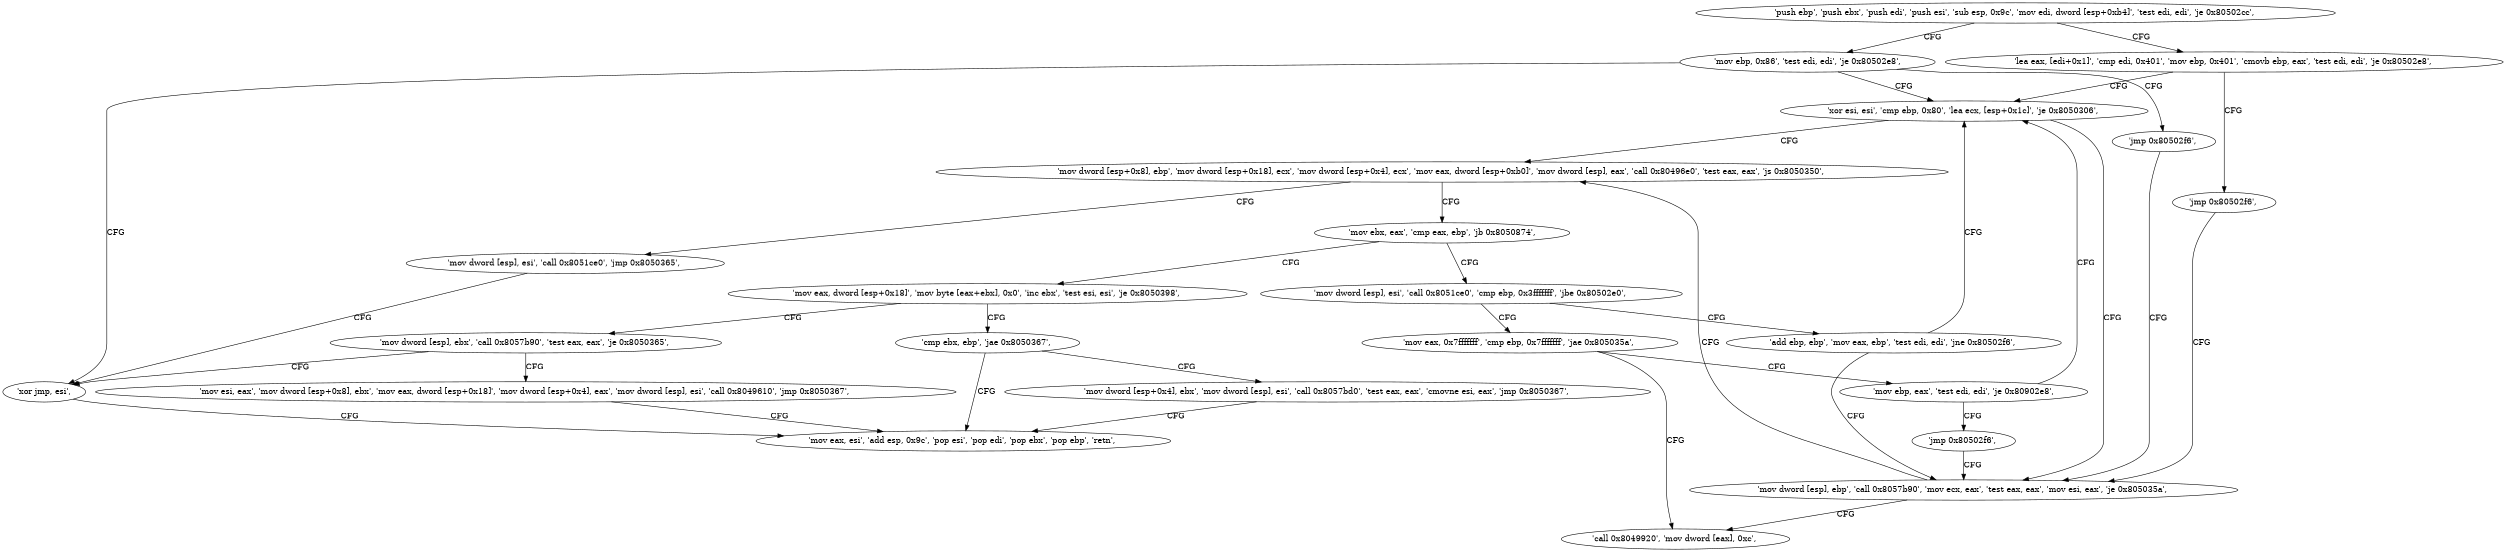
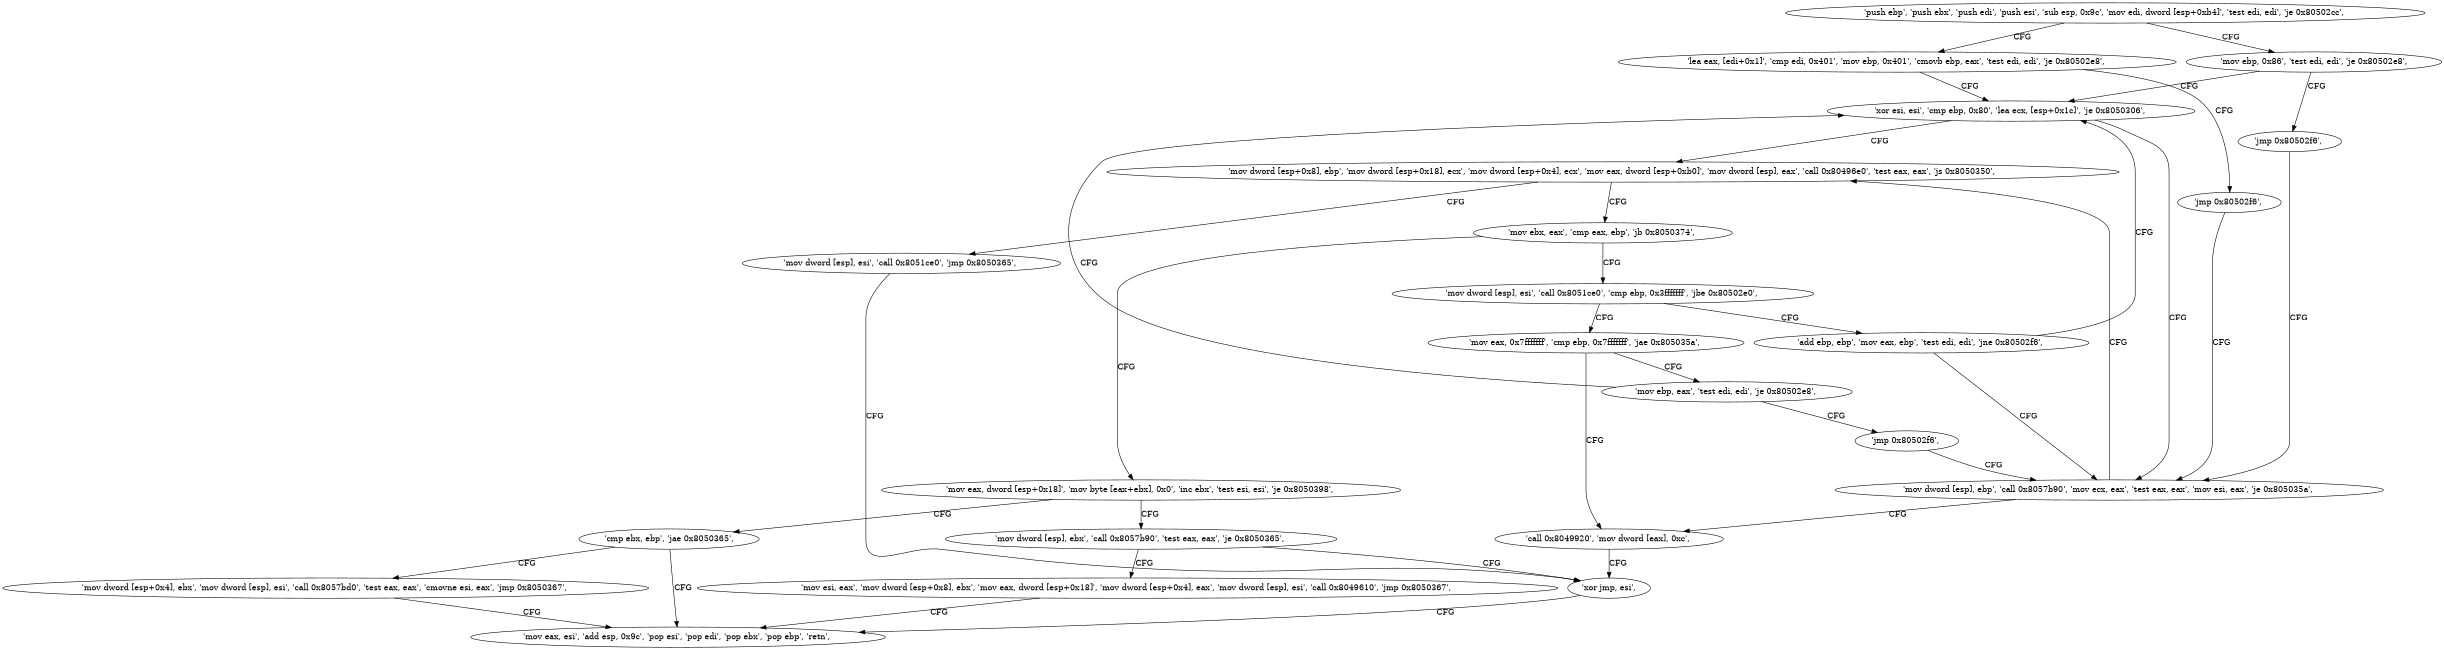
  digraph {
    n1 [label="'push ebp', 'push ebx', 'push edi', 'push esi', 'sub esp, 0x9c', 'mov edi, dword [esp+0xb4]', 'test edi, edi', 'je 0x80502cc', "]
    n2 [label="'mov ebp, 0x86', 'test edi, edi', 'je 0x80502e8',"]
    n3 [label="'lea eax, [edi+0x1]', 'cmp edi, 0x401', 'mov ebp, 0x401', 'cmovb ebp, eax', 'test edi, edi', 'je 0x80502e8', "]
    n4 [label="'xor esi, esi', 'cmp ebp, 0x80', 'lea ecx, [esp+0x1c]', 'je 0x8050306', "]
    n5 [label="'jmp 0x80502f6', "]
    n6 [label="'jmp 0x80502f6', "]
    n7 [label="'mov dword [esp+0x8], ebp', 'mov dword [esp+0x18], ecx', 'mov dword [esp+0x4], ecx', 'mov eax, dword [esp+0xb0]', 'mov dword [esp], eax', 'call 0x80496e0', 'test eax, eax', 'js 0x8050350', "]
    n8 [label="'mov dword [esp], ebp', 'call 0x8057b90', 'mov ecx, eax', 'test eax, eax', 'mov esi, eax', 'je 0x805035a', "]
    n9 [label="'mov dword [esp], esi', 'call 0x8051ce0', 'jmp 0x8050365', "]
-   n10 [label="'mov ebx, eax', 'cmp eax, ebp', 'jb 0x8050874',"]
+   n10 [label="'mov ebx, eax', 'cmp eax, ebp', 'jb 0x8050374', "]
    n11 [label="'call 0x8049920', 'mov dword [eax], 0xc', "]
    n12 [label="'xor jmp, esi',"]
    n13 [label="'mov eax, dword [esp+0x18]', 'mov byte [eax+ebx], 0x0', 'inc ebx', 'test esi, esi', 'je 0x8050398', "]
    n14 [label="'mov dword [esp], esi', 'call 0x8051ce0', 'cmp ebp, 0x3fffffff', 'jbe 0x80502e0', "]
    n15 [label="'mov eax, esi', 'add esp, 0x9c', 'pop esi', 'pop edi', 'pop ebx', 'pop ebp', 'retn', "]
    n16 [label="'mov dword [esp], ebx', 'call 0x8057b90', 'test eax, eax', 'je 0x8050365', "]
-   n17 [label="'cmp ebx, ebp', 'jae 0x8050367', "]
+   n17 [label="'cmp ebx, ebp', 'jae 0x8050365',"]
    n18 [label="'add ebp, ebp', 'mov eax, ebp', 'test edi, edi', 'jne 0x80502f6', "]
    n19 [label="'mov eax, 0x7fffffff', 'cmp ebp, 0x7fffffff', 'jae 0x805035a', "]
    n20 [label="'mov esi, eax', 'mov dword [esp+0x8], ebx', 'mov eax, dword [esp+0x18]', 'mov dword [esp+0x4], eax', 'mov dword [esp], esi', 'call 0x8049610', 'jmp 0x8050367', "]
    n21 [label="'mov dword [esp+0x4], ebx', 'mov dword [esp], esi', 'call 0x8057bd0', 'test eax, eax', 'cmovne esi, eax', 'jmp 0x8050367', "]
-   n22 [label="'mov ebp, eax', 'test edi, edi', 'je 0x80902e8',"]
+   n22 [label="'mov ebp, eax', 'test edi, edi', 'je 0x80502e8', "]
    n23 [label="'jmp 0x80502f6', "]
    n1 -> n2 [label=CFG]
    n1 -> n3 [label=CFG]
    n2 -> n4 [label=CFG]
    n2 -> n5 [label=CFG]
    n3 -> n4 [label=CFG]
    n3 -> n6 [label=CFG]
    n4 -> n7 [label=CFG]
    n4 -> n8 [label=CFG]
    n5 -> n8 [label=CFG]
    n6 -> n8 [label=CFG]
    n7 -> n9 [label=CFG]
    n7 -> n10 [label=CFG]
    n8 -> n7 [label=CFG]
    n8 -> n11 [label=CFG]
    n9 -> n12 [label=CFG]
    n10 -> n13 [label=CFG]
    n10 -> n14 [label=CFG]
-   n2 -> n12 [label=CFG]
+   n11 -> n12 [label=CFG]
    n12 -> n15 [label=CFG]
    n13 -> n16 [label=CFG]
    n13 -> n17 [label=CFG]
    n14 -> n18 [label=CFG]
    n14 -> n19 [label=CFG]
    n16 -> n12 [label=CFG]
    n16 -> n20 [label=CFG]
    n17 -> n15 [label=CFG]
    n17 -> n21 [label=CFG]
    n18 -> n4 [label=CFG]
    n18 -> n8 [label=CFG]
    n19 -> n11 [label=CFG]
    n19 -> n22 [label=CFG]
    n20 -> n15 [label=CFG]
    n21 -> n15 [label=CFG]
    n22 -> n4 [label=CFG]
    n22 -> n23 [label=CFG]
    n23 -> n8 [label=CFG]
  }
